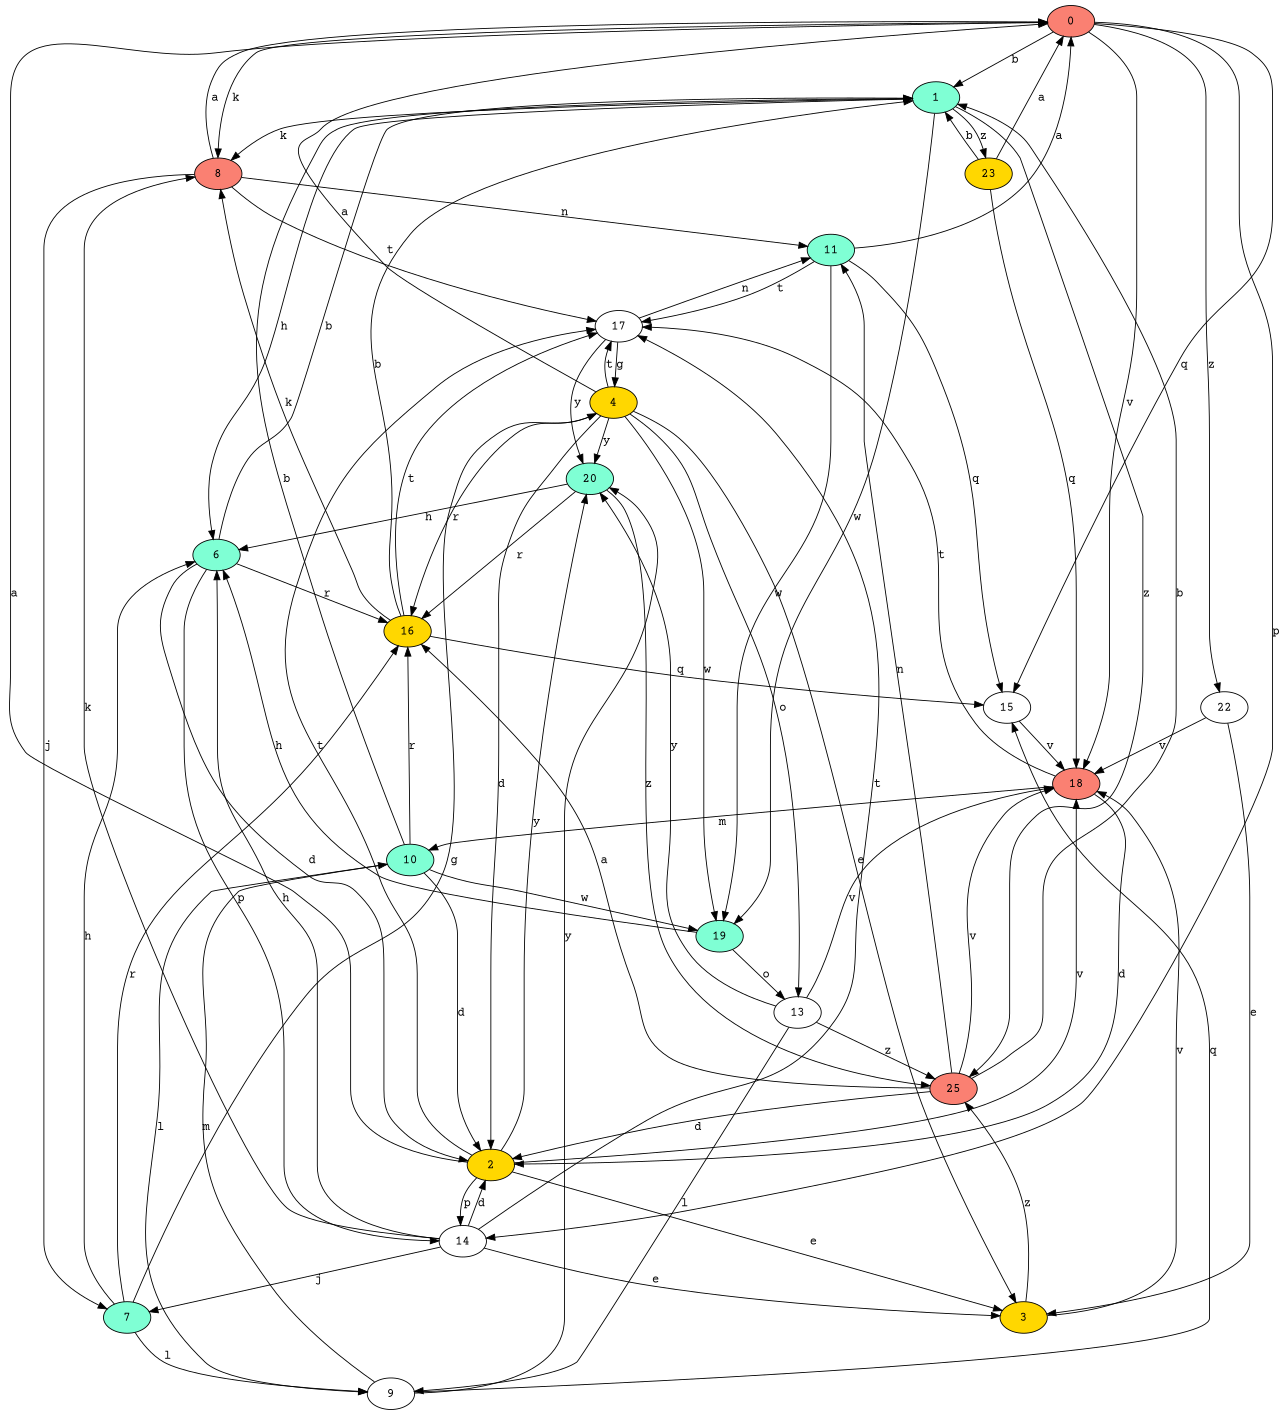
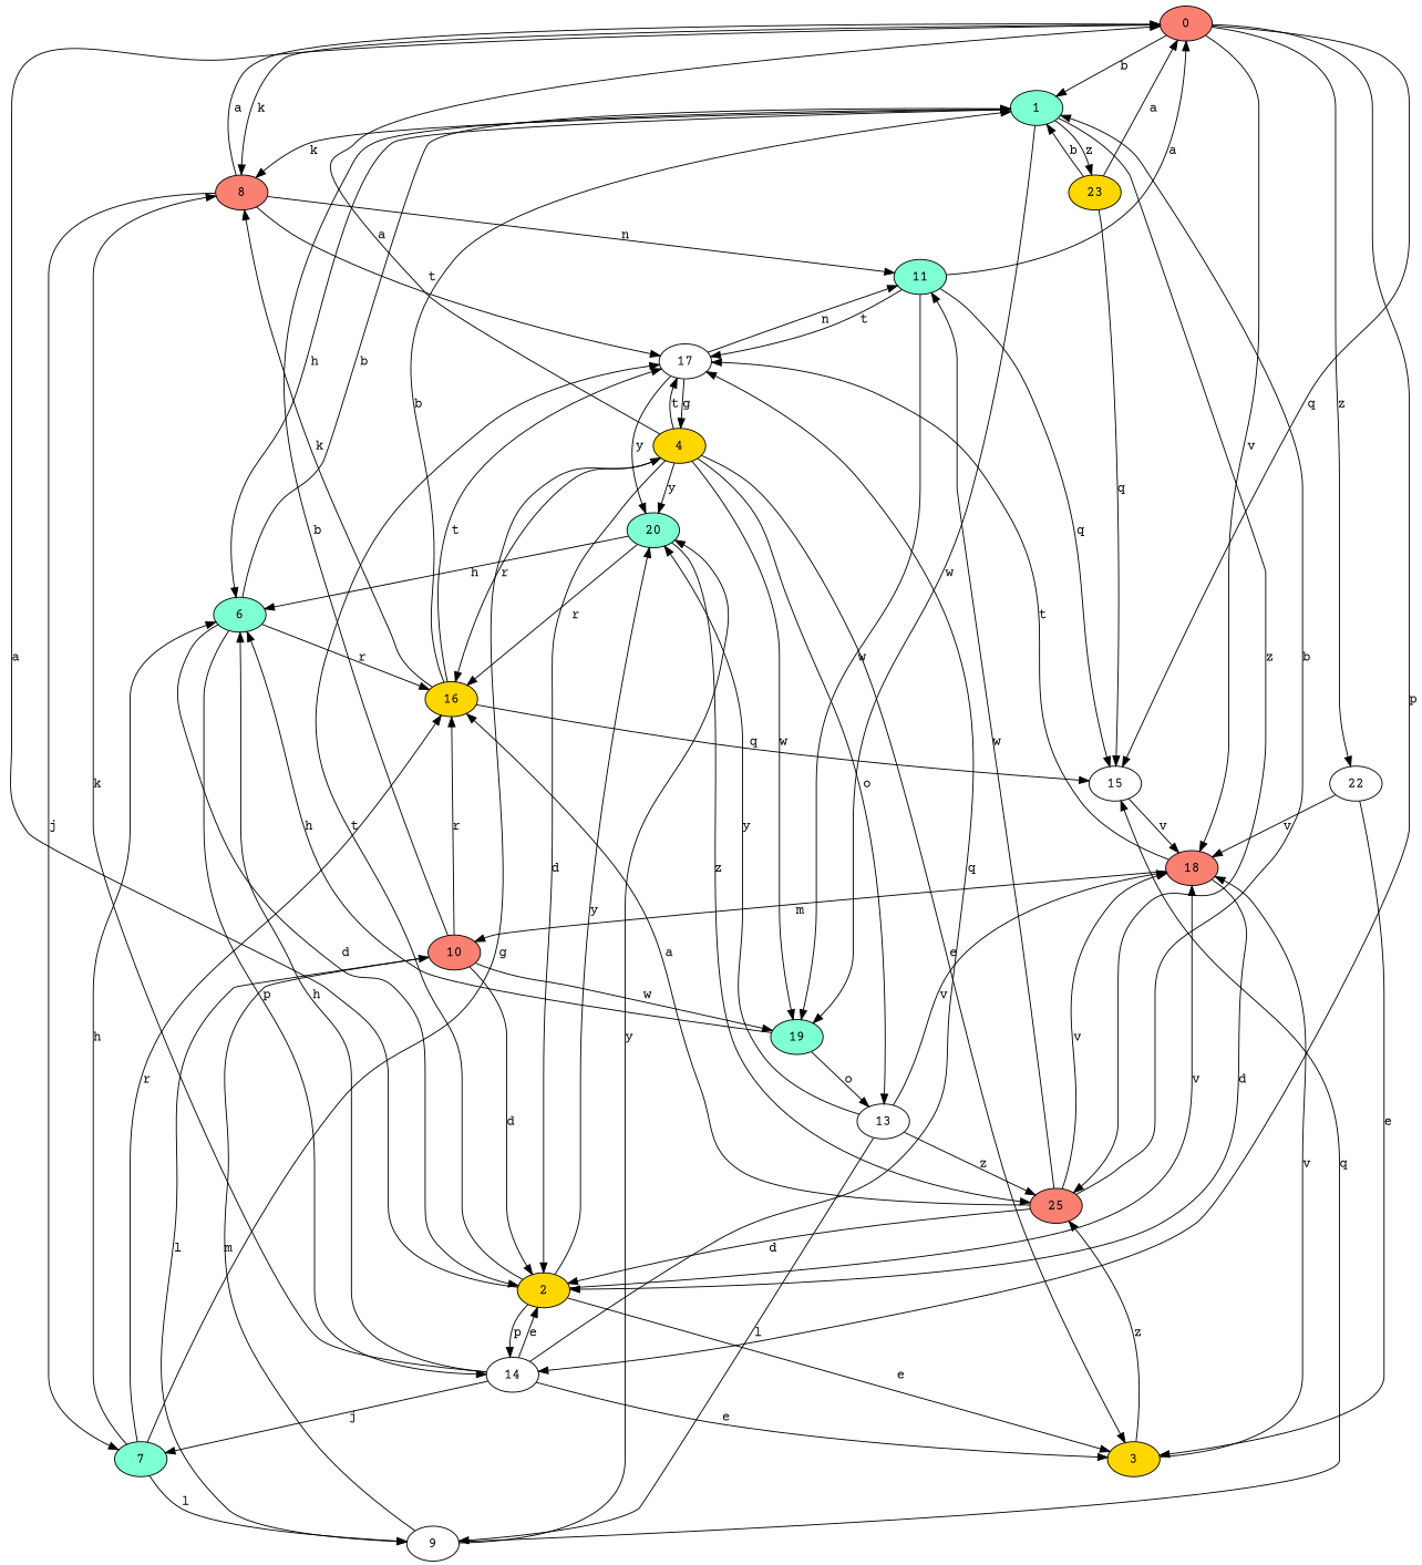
  strict digraph {
    fontname="Courier Prime"
    node [fillcolor=aquamarine fontname="Courier Prime" style=filled]
    edge [fontname="Courier Prime"]
    0 [fillcolor=salmon]
    1
    8 [fillcolor=salmon]
    14 [fillcolor=white]
    15 [fillcolor=white]
    18 [fillcolor=salmon]
    22 [fillcolor=white]
    6
    19
    23 [fillcolor=gold]
    25 [fillcolor=salmon]
    17 [fillcolor=white]
    7
    11
    2 [fillcolor=gold]
    3 [fillcolor=gold]
-   10
+   10 [fillcolor=salmon]
    16 [fillcolor=gold]
    13 [fillcolor=white]
    20
    4 [fillcolor=gold]
    9 [fillcolor=white]
    0 -> 1 [label=b]
    0 -> 8 [label=k]
    0 -> 14 [label=p]
    0 -> 15 [label=q]
    0 -> 18 [label=v]
    0 -> 22 [label=z]
    1 -> 8 [label=k]
    1 -> 6 [label=h]
    1 -> 19 [label=w]
    1 -> 23 [label=z]
    1 -> 25 [label=z]
    8 -> 0 [label=a]
    8 -> 17 [label=t]
    8 -> 7 [label=j]
    8 -> 11 [label=n]
    14 -> 8 [label=k]
    14 -> 6 [label=h]
-   14 -> 17 [label=t]
+   14 -> 17 [label=q]
    14 -> 7 [label=j]
-   14 -> 2 [label=d]
+   14 -> 2 [label=e]
    14 -> 3 [label=e]
    15 -> 18 [label=v]
    18 -> 17 [label=t]
    18 -> 2 [label=d]
    18 -> 10 [label=m]
    22 -> 18 [label=v]
    22 -> 3 [label=e]
    6 -> 1 [label=b]
    6 -> 14 [label=p]
    6 -> 2 [label=d]
    6 -> 16 [label=r]
    19 -> 6 [label=h]
    19 -> 13 [label=o]
    23 -> 0 [label=a]
    23 -> 1 [label=b]
-   23 -> 18 [label=q]
+   23 -> 15 [label=q]
    25 -> 1 [label=b]
    25 -> 18 [label=v]
-   25 -> 11 [label=n]
+   25 -> 11 [label=w]
    25 -> 2 [label=d]
    25 -> 16 [label=a]
    17 -> 11 [label=n]
    17 -> 20 [label=y]
    17 -> 4 [label=g]
    7 -> 6 [label=h]
    7 -> 16 [label=r]
    7 -> 4 [label=g]
    7 -> 9 [label=l]
    11 -> 0 [label=a]
    11 -> 15 [label=q]
    11 -> 19 [label=w]
    11 -> 17 [label=t]
    2 -> 0 [label=a]
    2 -> 14 [label=p]
    2 -> 18 [label=v]
    2 -> 17 [label=t]
    2 -> 3 [label=e]
    2 -> 20 [label=y]
    3 -> 18 [label=v]
    3 -> 25 [label=z]
    10 -> 1 [label=b]
    10 -> 19 [label=w]
    10 -> 2 [label=d]
    10 -> 16 [label=r]
    10 -> 9 [label=l]
    16 -> 1 [label=b]
    16 -> 8 [label=k]
    16 -> 15 [label=q]
    16 -> 17 [label=t]
    13 -> 18 [label=v]
    13 -> 25 [label=z]
    13 -> 20 [label=y]
    13 -> 9 [label=l]
    20 -> 6 [label=h]
    20 -> 25 [label=z]
    20 -> 16 [label=r]
    4 -> 0 [label=a]
    4 -> 19 [label=w]
    4 -> 17 [label=t]
    4 -> 2 [label=d]
    4 -> 3 [label=e]
    4 -> 16 [label=r]
    4 -> 13 [label=o]
    4 -> 20 [label=y]
    9 -> 15 [label=q]
    9 -> 10 [label=m]
    9 -> 20 [label=y]
  }
